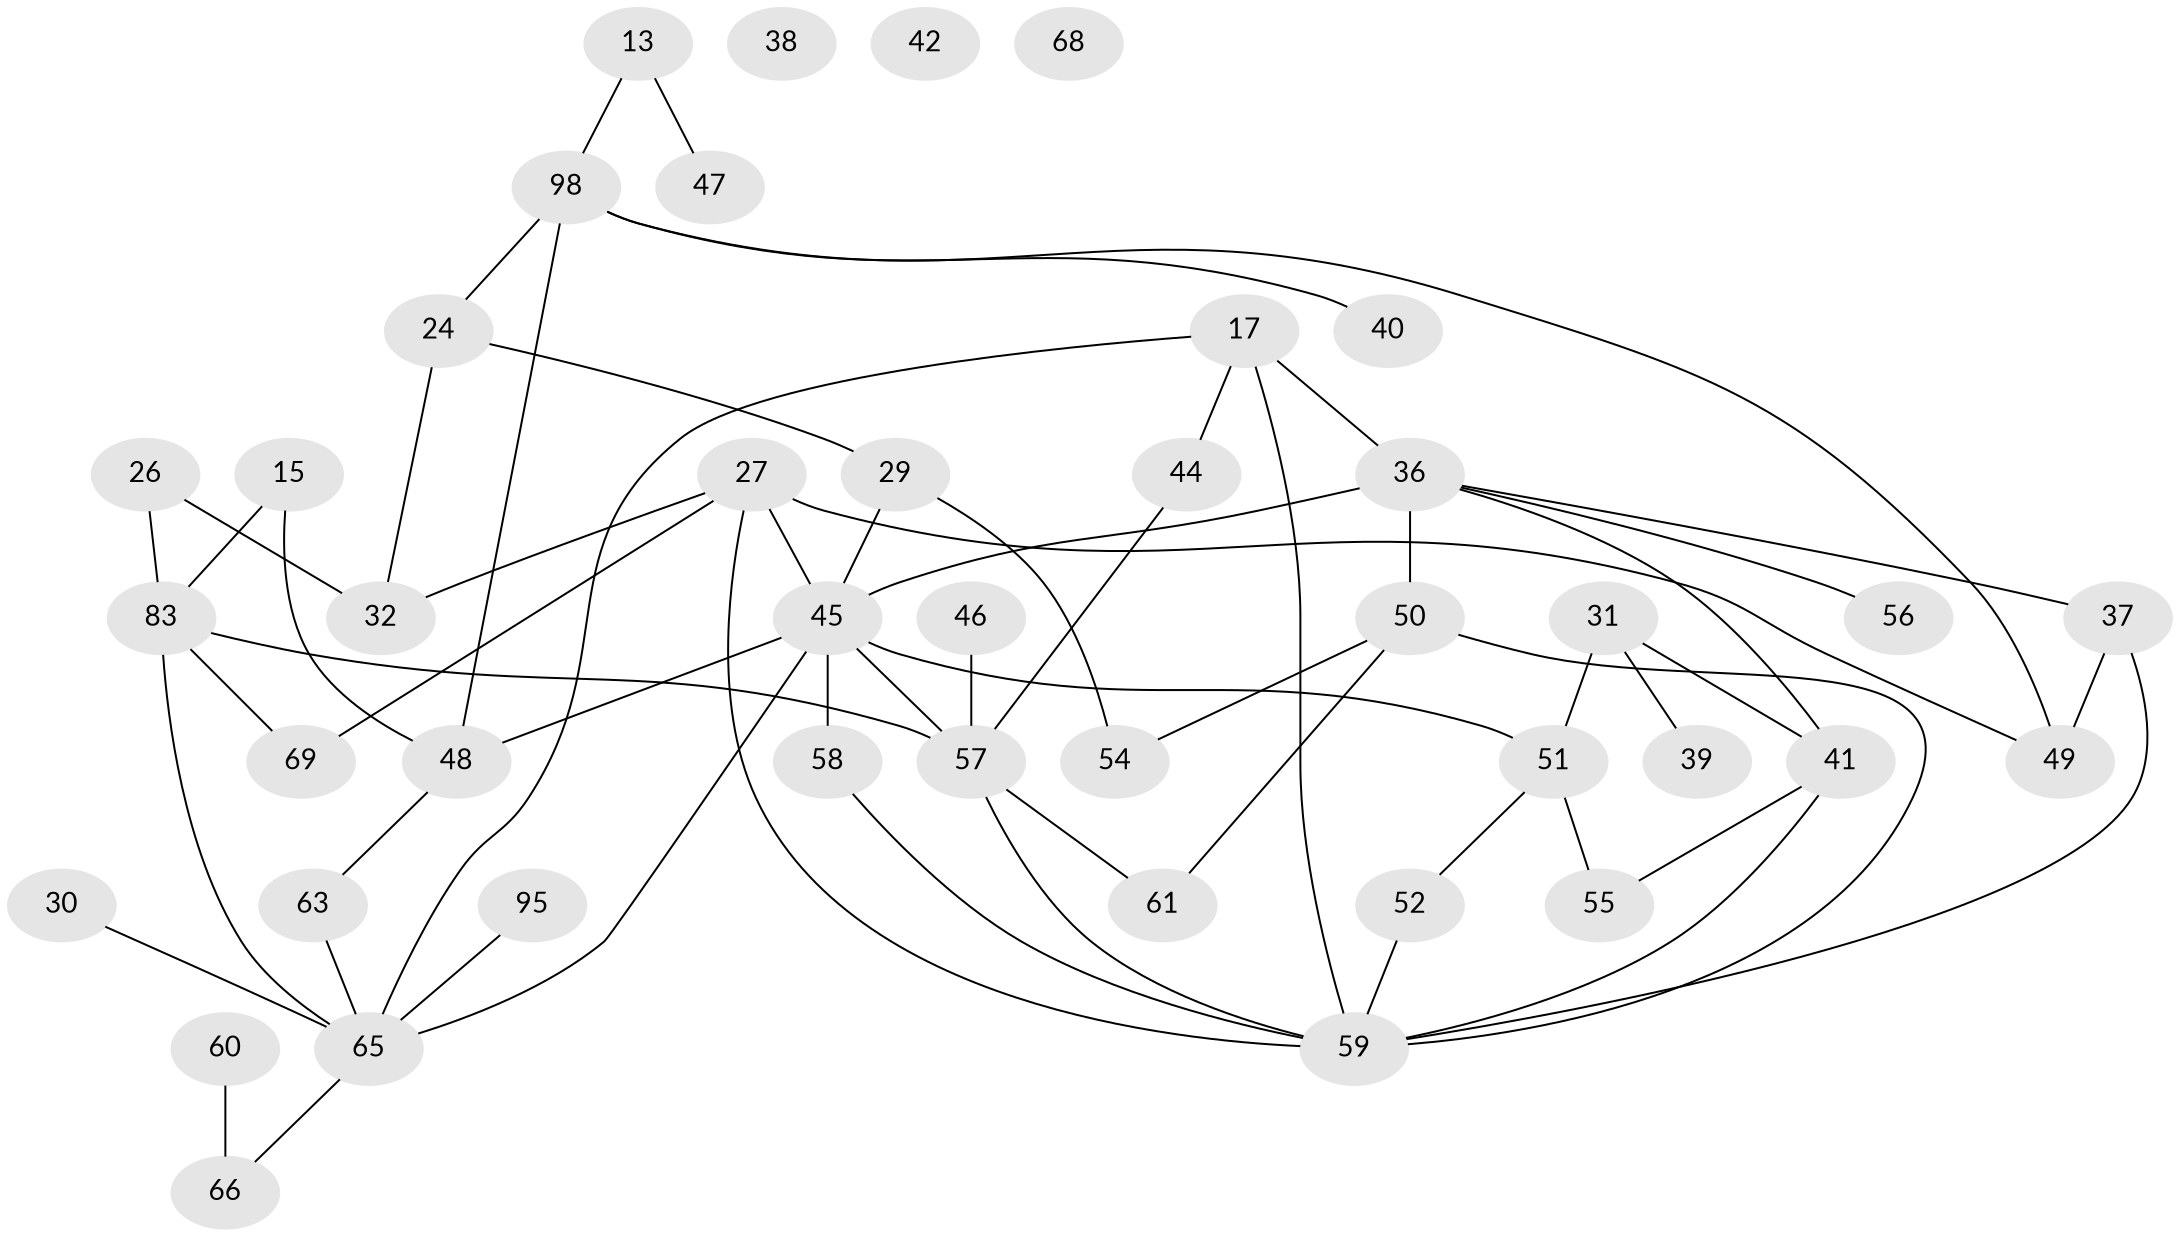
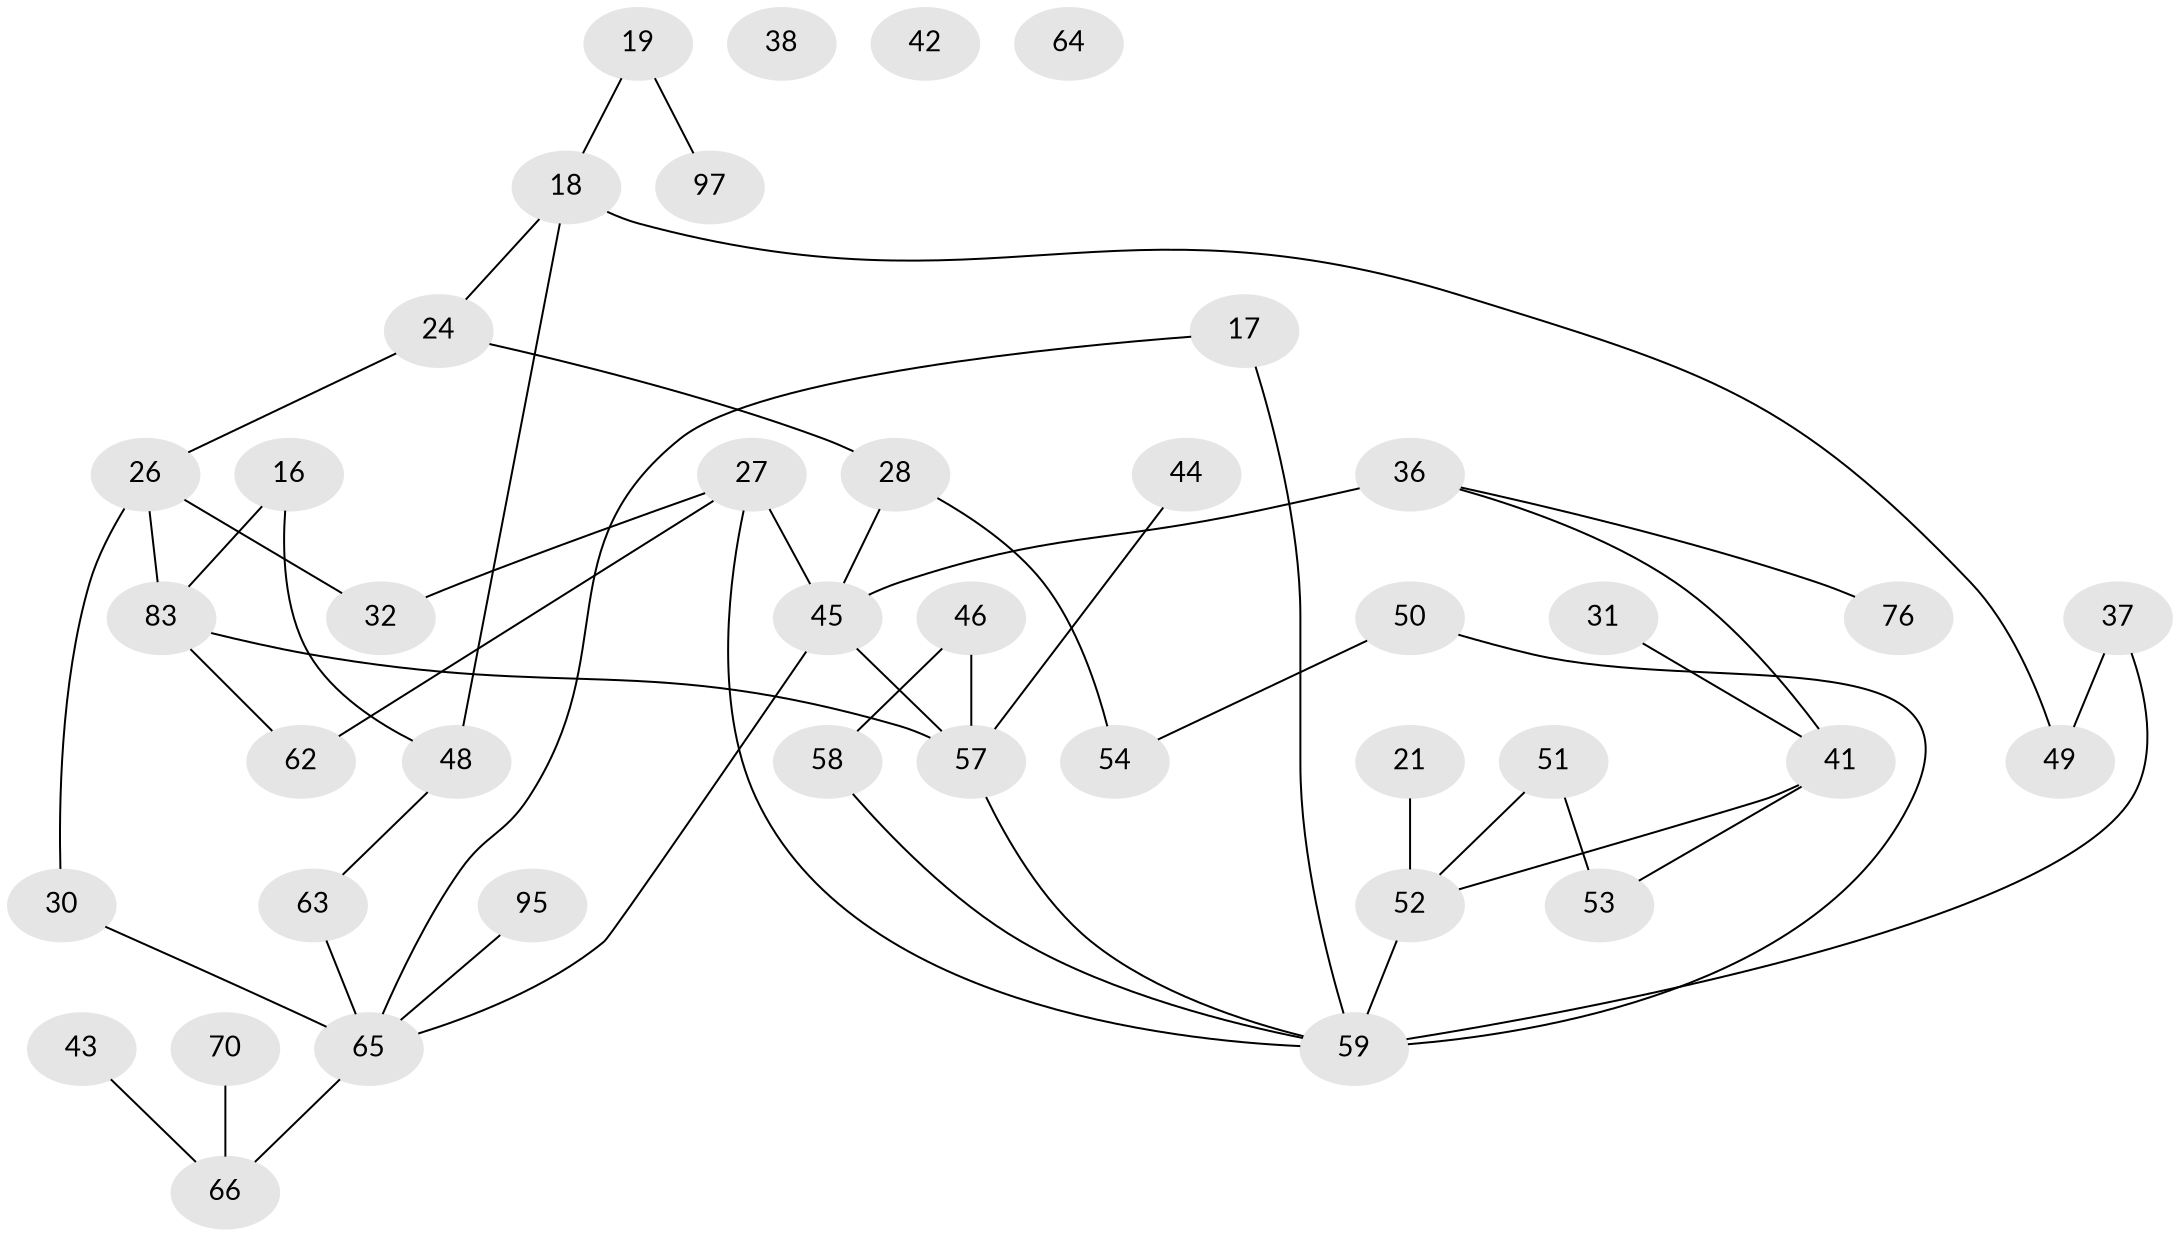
  graph {
    fontname=Lato
    node [color=gray90 fontname=Lato style=filled]
    edge [fontname=Lato]
-   18 [super="+6" label=98]
+   18 [super="+6"]
    48 [super="+11"]
    24
-   40
    49
-   13
-   47
+   13 [label=19]
+   47 [label=97]
    63 [super="+34"]
-   16 [label=15]
+   16
    n10 [label=83]
    65 [super="+20+29"]
-   62 [label=69]
+   62
    57 [super="+12"]
    36 [super="+15+8"]
-   56
+   56 [label=76]
    45 [super="+7"]
    41 [super="+3"]
    37 [super="+14"]
    50
    17
    44
    59 [super="+10+22+25"]
    66
-   28 [label=29]
+   28
    32
    52 [super="+33"]
    51
-   55
+   55 [label=53]
+   21
    54
    26
    30
    27 [super="+9"]
    58
    31 [super="+2"]
-   39
    n37 [label=95]
-   61
    38
    42
+   43
    46
-   60
-   64 [label=68]
+   60 [label=70]
+   64
    18 -- 48 [weight=2]
    18 -- 24
-   18 -- 40
    18 -- 49
    48 -- 63
    24 -- 28
-   24 -- 32
+   24 -- 26
    13 -- 18
    13 -- 47
    63 -- 65 [weight=2]
    16 -- 48
    16 -- n10
-   n10 -- 65
    n10 -- 62
    n10 -- 57
    65 -- 66
    57 -- 59 [weight=2]
-   57 -- 61
    36 -- 56
    36 -- 45 [weight=2]
    36 -- 41
-   36 -- 37
-   36 -- 50
-   45 -- 48 [weight=2]
    45 -- 65 [weight=2]
    45 -- 57
-   45 -- 51
-   45 -- 58
-   41 -- 59
+   46 -- 58
+   41 -- 52
    41 -- 55
    37 -- 49
    37 -- 59
    50 -- 59
    50 -- 54
-   50 -- 61
    17 -- 65
-   17 -- 36 [weight=2]
-   17 -- 44
    17 -- 59
    44 -- 57
    28 -- 45
    28 -- 54
    52 -- 59 [weight=2]
    51 -- 52
    51 -- 55
+   21 -- 52
    26 -- n10
    26 -- 32
+   26 -- 30
    30 -- 65
-   27 -- 49
    27 -- 62
    27 -- 45
    27 -- 59
    27 -- 32
    58 -- 59
    31 -- 41 [weight=2]
-   31 -- 51
-   31 -- 39
    n37 -- 65
+   43 -- 66
    46 -- 57
    60 -- 66
  }
